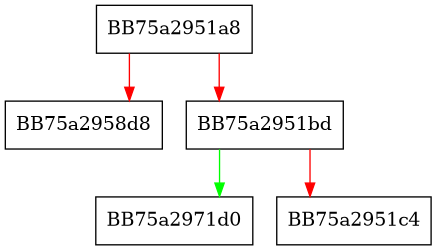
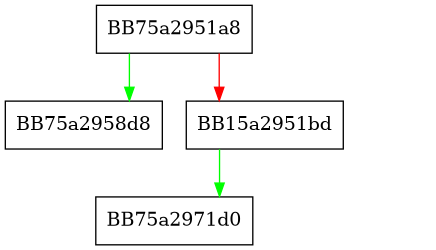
  digraph {
    splines=ortho
    node [shape=box]
    edge [color=green]
    n1 [label=BB75a2958d8]
    BB75a2951a8
-   BB75a2951bd
+   BB75a2951bd [label=BB15a2951bd]
    n4 [label=BB75a2971d0]
-   BB75a2951c4
-   BB75a2951a8 -> n1 [color=red]
+   BB75a2951a8 -> n1
    BB75a2951a8 -> BB75a2951bd [color=red]
    BB75a2951bd -> n4
-   BB75a2951bd -> BB75a2951c4 [color=red]
  }
